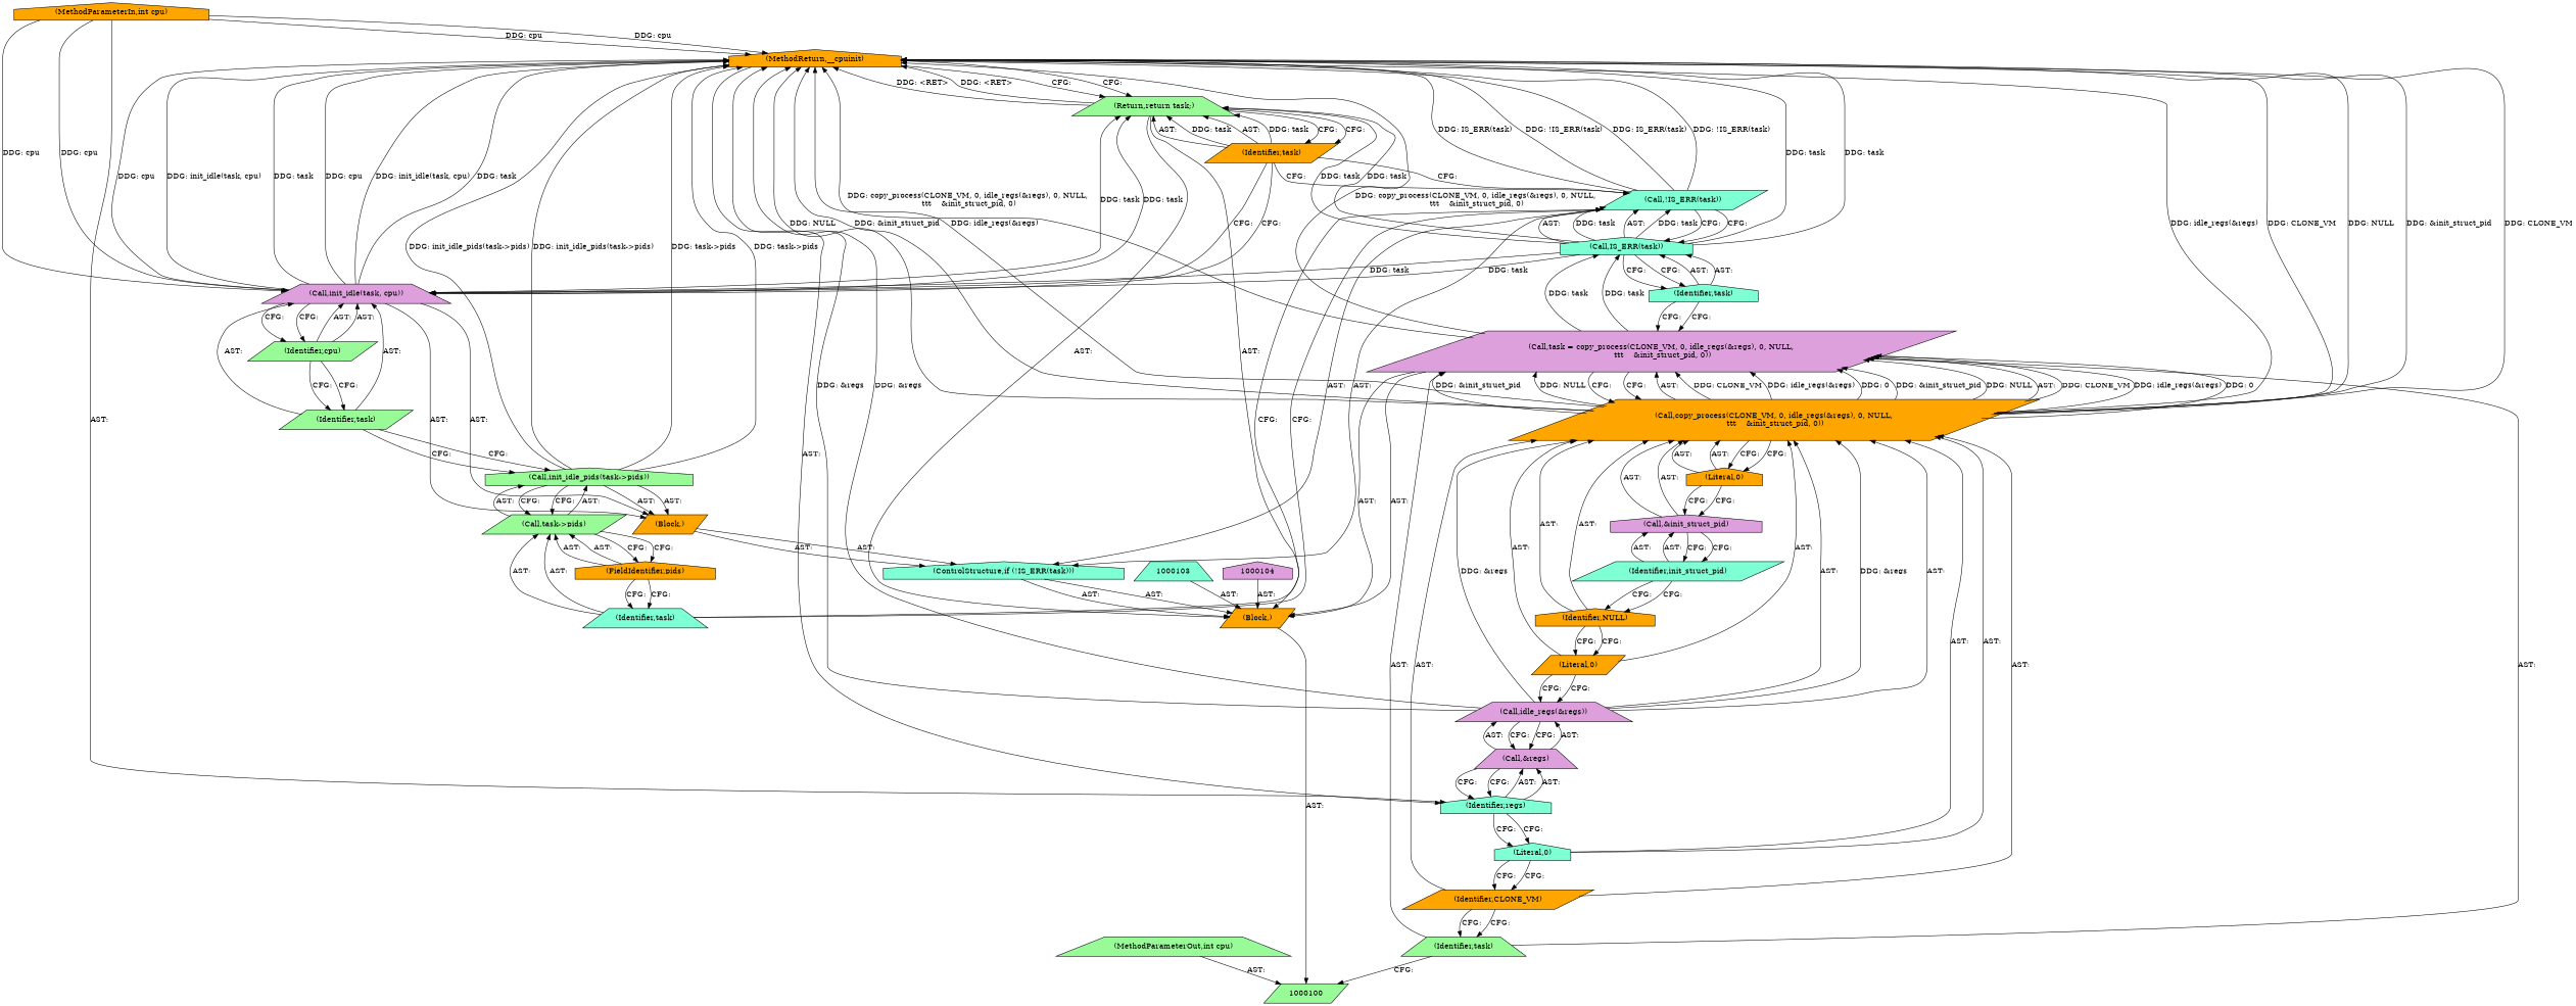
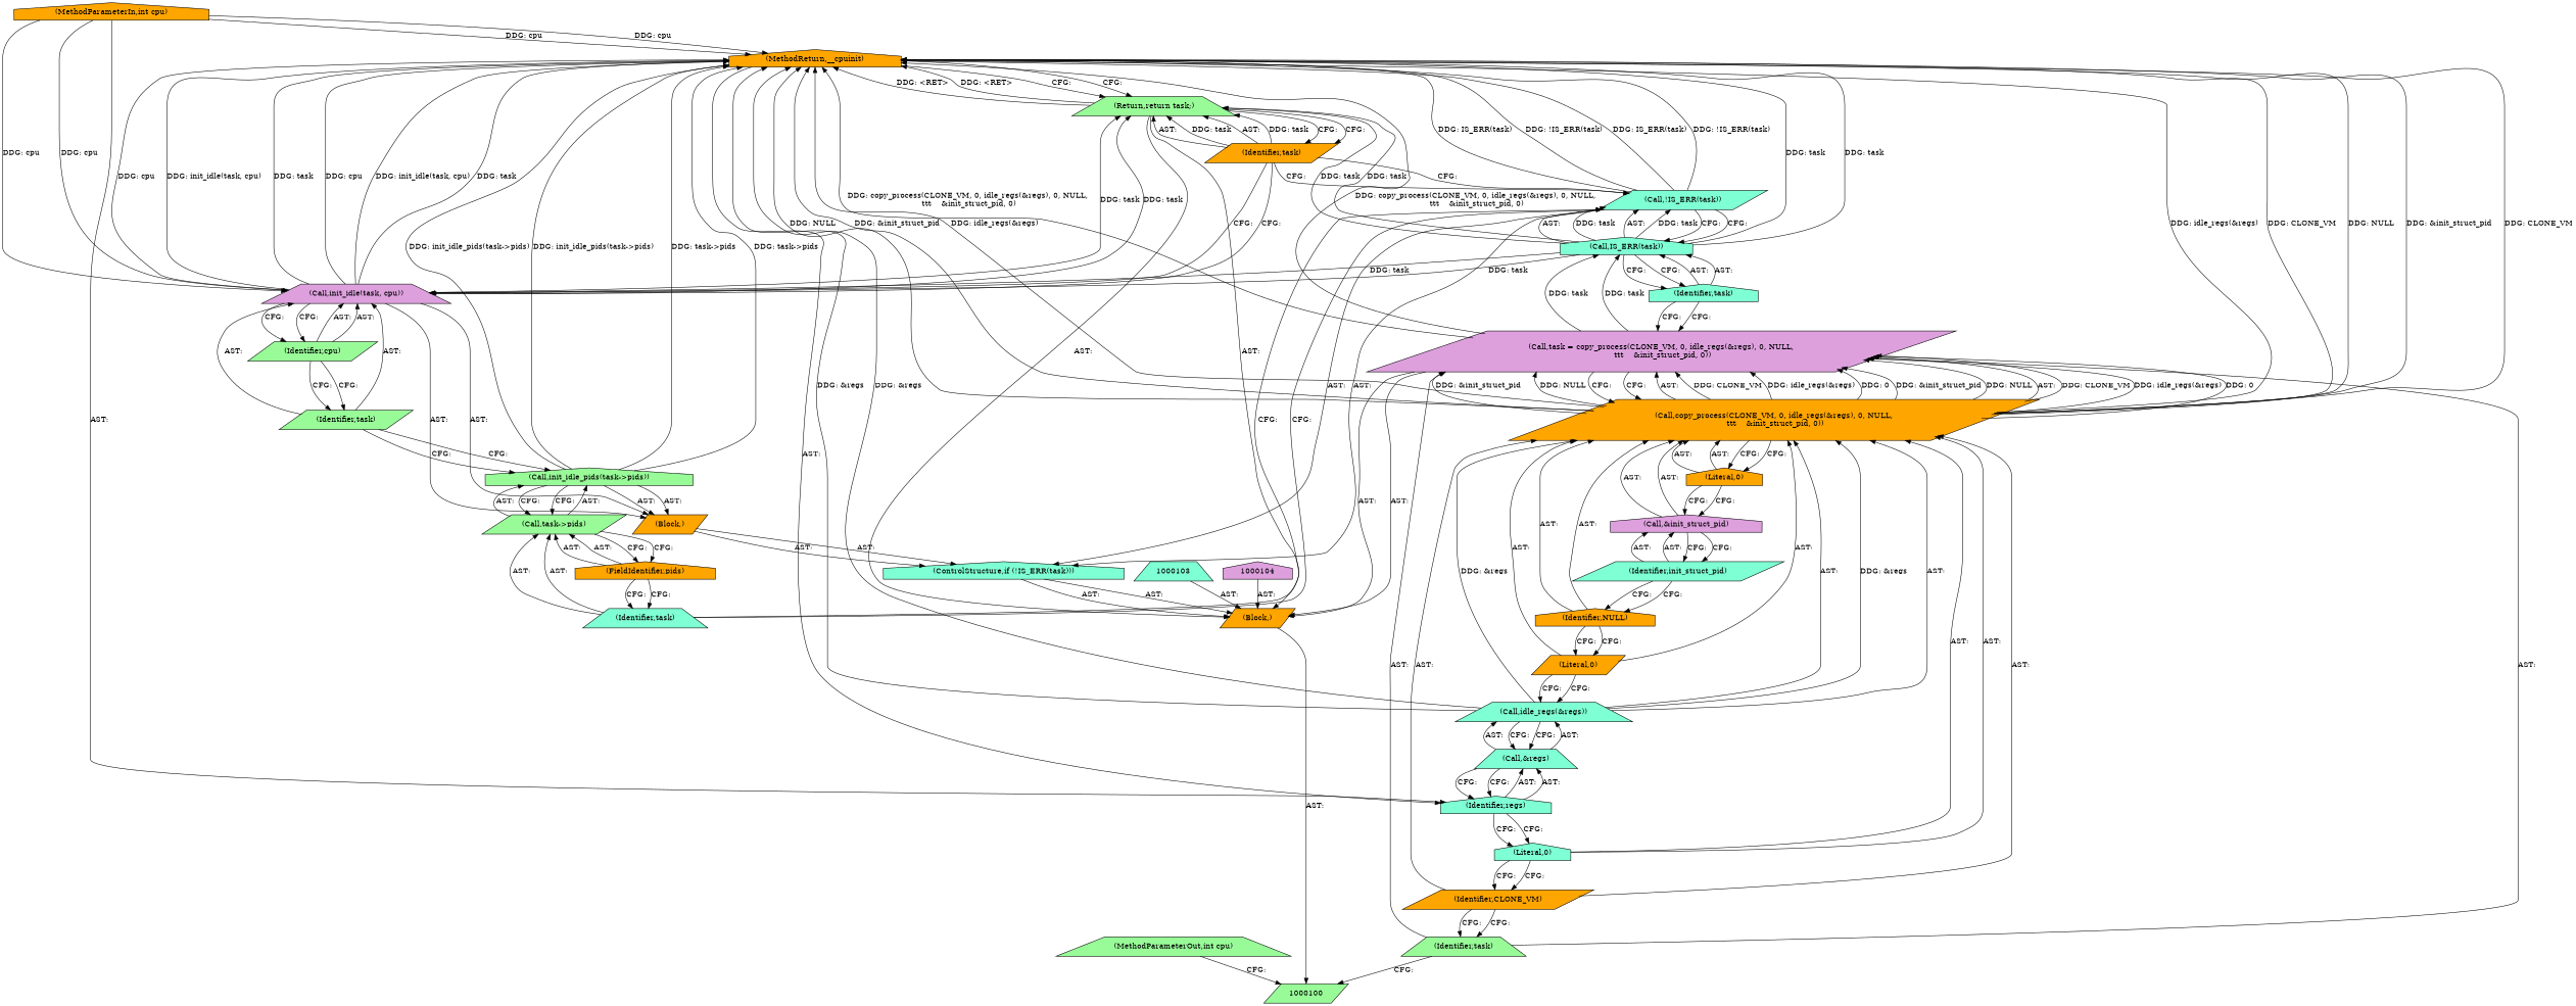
  digraph {
    node [fillcolor=orange shape=house style=filled]
    n1 [label="(MethodReturn,__cpuinit)"]
    n2 [fillcolor=palegreen label="(Return,return task;)" shape=trapezium]
    n3 [fillcolor=aquamarine label="(Identifier,regs)"]
    n4 [label="(Identifier,task)" shape=parallelogram]
    n5 [label="(Block,)" shape=parallelogram]
    1000100 [fillcolor=palegreen shape=parallelogram]
    n7 [label="(MethodParameterIn,int cpu)"]
    n8 [fillcolor=plum label="(Call,init_idle(task, cpu))" shape=trapezium]
    n9 [fillcolor=palegreen label="(Identifier,cpu)" shape=parallelogram]
    n10 [label="(Block,)" shape=parallelogram]
    n11 [fillcolor=palegreen label="(MethodParameterOut,int cpu)" shape=trapezium]
    n12 [fillcolor=palegreen label="(Identifier,task)" shape=parallelogram]
    n13 [fillcolor=palegreen label="(Call,init_idle_pids(task->pids))"]
    n14 [fillcolor=palegreen label="(Call,task->pids)" shape=parallelogram]
    n15 [fillcolor=aquamarine label="(ControlStructure,if (!IS_ERR(task)))"]
    n16 [fillcolor=aquamarine label="(Call,!IS_ERR(task))" shape=parallelogram]
    n17 [fillcolor=aquamarine label="(Call,IS_ERR(task))"]
    n18 [fillcolor=plum label="(Call,task = copy_process(CLONE_VM, 0, idle_regs(&regs), 0, NULL,\n \t\t\t    &init_struct_pid, 0))" shape=parallelogram]
    n19 [label="(Call,copy_process(CLONE_VM, 0, idle_regs(&regs), 0, NULL,\n \t\t\t    &init_struct_pid, 0))" shape=parallelogram]
    n20 [label="(Literal,0)"]
    n21 [fillcolor=aquamarine label="(Identifier,task)"]
    n22 [fillcolor=palegreen label="(Identifier,task)" shape=trapezium]
    n23 [label="(Identifier,CLONE_VM)" shape=parallelogram]
    n24 [fillcolor=aquamarine label="(Literal,0)"]
-   n25 [fillcolor=plum label="(Call,idle_regs(&regs))" shape=trapezium]
-   n26 [fillcolor=plum label="(Call,&regs)" shape=trapezium]
+   n25 [fillcolor=aquamarine label="(Call,idle_regs(&regs))" shape=trapezium]
+   n26 [fillcolor=aquamarine label="(Call,&regs)" shape=trapezium]
    n27 [label="(Literal,0)" shape=parallelogram]
    n28 [label="(Identifier,NULL)"]
    n29 [fillcolor=plum label="(Call,&init_struct_pid)"]
    n30 [fillcolor=aquamarine label="(Identifier,init_struct_pid)" shape=parallelogram]
    n31 [label="(FieldIdentifier,pids)"]
    n32 [fillcolor=aquamarine label="(Identifier,task)" shape=trapezium]
    1000103 [fillcolor=aquamarine shape=trapezium]
    1000104 [fillcolor=plum]
    n1 -> n2 [label="CFG: "]
    n1 -> n2 [label="CFG: "]
    n1 -> n3 [label="AST: "]
    n2 -> n1 [label="DDG: <RET>"]
    n2 -> n1 [label="DDG: <RET>"]
    n2 -> n4 [label="CFG: "]
    n2 -> n4 [label="CFG: "]
    n2 -> n5 [label="AST: "]
    n2 -> n5 [label="AST: "]
    n3 -> n24 [label="CFG: "]
    n3 -> n24 [label="CFG: "]
    n3 -> n26 [label="AST: "]
    n3 -> n26 [label="AST: "]
    n4 -> n2 [label="AST: "]
    n4 -> n2 [label="DDG: task"]
    n4 -> n2 [label="AST: "]
    n4 -> n2 [label="DDG: task"]
    n4 -> n8 [label="CFG: "]
    n4 -> n8 [label="CFG: "]
    n4 -> n16 [label="CFG: "]
    n4 -> n16 [label="CFG: "]
    n5 -> 1000100 [label="AST: "]
    n7 -> n1 [label="DDG: cpu"]
    n7 -> n1 [label="DDG: cpu"]
    n7 -> n3 [label="AST: "]
    n7 -> n8 [label="DDG: cpu"]
    n7 -> n8 [label="DDG: cpu"]
    n8 -> n1 [label="DDG: cpu"]
    n8 -> n1 [label="DDG: init_idle(task, cpu)"]
    n8 -> n1 [label="DDG: task"]
    n8 -> n1 [label="DDG: cpu"]
    n8 -> n1 [label="DDG: init_idle(task, cpu)"]
    n8 -> n1 [label="DDG: task"]
    n8 -> n2 [label="DDG: task"]
    n8 -> n2 [label="DDG: task"]
    n8 -> n9 [label="CFG: "]
    n8 -> n9 [label="CFG: "]
    n8 -> n10 [label="AST: "]
    n8 -> n10 [label="AST: "]
    n9 -> n8 [label="AST: "]
    n9 -> n8 [label="AST: "]
    n9 -> n12 [label="CFG: "]
    n9 -> n12 [label="CFG: "]
    n10 -> n15 [label="AST: "]
    n10 -> n15 [label="AST: "]
-   n11 -> 1000100 [label="AST: "]
+   n11 -> 1000100 [label="CFG: "]
    n12 -> n8 [label="AST: "]
    n12 -> n8 [label="AST: "]
    n12 -> n13 [label="CFG: "]
    n12 -> n13 [label="CFG: "]
    n13 -> n1 [label="DDG: init_idle_pids(task->pids)"]
    n13 -> n1 [label="DDG: task->pids"]
    n13 -> n1 [label="DDG: init_idle_pids(task->pids)"]
    n13 -> n1 [label="DDG: task->pids"]
    n13 -> n10 [label="AST: "]
    n13 -> n10 [label="AST: "]
    n13 -> n14 [label="CFG: "]
    n13 -> n14 [label="CFG: "]
    n14 -> n13 [label="AST: "]
    n14 -> n13 [label="AST: "]
    n14 -> n31 [label="CFG: "]
    n14 -> n31 [label="CFG: "]
    n15 -> n5 [label="AST: "]
    n15 -> n5 [label="AST: "]
    n16 -> n1 [label="DDG: !IS_ERR(task)"]
    n16 -> n1 [label="DDG: IS_ERR(task)"]
    n16 -> n1 [label="DDG: !IS_ERR(task)"]
    n16 -> n1 [label="DDG: IS_ERR(task)"]
    n16 -> n15 [label="AST: "]
    n16 -> n15 [label="AST: "]
    n16 -> n17 [label="CFG: "]
    n16 -> n17 [label="CFG: "]
    n17 -> n1 [label="DDG: task"]
    n17 -> n1 [label="DDG: task"]
    n17 -> n2 [label="DDG: task"]
    n17 -> n2 [label="DDG: task"]
    n17 -> n8 [label="DDG: task"]
    n17 -> n8 [label="DDG: task"]
    n17 -> n16 [label="AST: "]
    n17 -> n16 [label="DDG: task"]
    n17 -> n16 [label="AST: "]
    n17 -> n16 [label="DDG: task"]
    n17 -> n21 [label="CFG: "]
    n17 -> n21 [label="CFG: "]
    n18 -> n1 [label="DDG: copy_process(CLONE_VM, 0, idle_regs(&regs), 0, NULL,\n \t\t\t    &init_struct_pid, 0)"]
    n18 -> n1 [label="DDG: copy_process(CLONE_VM, 0, idle_regs(&regs), 0, NULL,\n \t\t\t    &init_struct_pid, 0)"]
    n18 -> n5 [label="AST: "]
    n18 -> n5 [label="AST: "]
    n18 -> n17 [label="DDG: task"]
    n18 -> n17 [label="DDG: task"]
    n18 -> n19 [label="CFG: "]
    n18 -> n19 [label="CFG: "]
    n19 -> n1 [label="DDG: CLONE_VM"]
    n19 -> n1 [label="DDG: NULL"]
    n19 -> n1 [label="DDG: &init_struct_pid"]
    n19 -> n1 [label="DDG: idle_regs(&regs)"]
    n19 -> n1 [label="DDG: CLONE_VM"]
    n19 -> n1 [label="DDG: NULL"]
    n19 -> n1 [label="DDG: &init_struct_pid"]
    n19 -> n1 [label="DDG: idle_regs(&regs)"]
    n19 -> n18 [label="AST: "]
    n19 -> n18 [label="DDG: CLONE_VM"]
    n19 -> n18 [label="DDG: idle_regs(&regs)"]
    n19 -> n18 [label="DDG: 0"]
    n19 -> n18 [label="DDG: &init_struct_pid"]
    n19 -> n18 [label="DDG: NULL"]
    n19 -> n18 [label="AST: "]
    n19 -> n18 [label="DDG: CLONE_VM"]
    n19 -> n18 [label="DDG: idle_regs(&regs)"]
    n19 -> n18 [label="DDG: 0"]
    n19 -> n18 [label="DDG: &init_struct_pid"]
    n19 -> n18 [label="DDG: NULL"]
    n19 -> n20 [label="CFG: "]
    n19 -> n20 [label="CFG: "]
    n20 -> n19 [label="AST: "]
    n20 -> n19 [label="AST: "]
    n20 -> n29 [label="CFG: "]
    n20 -> n29 [label="CFG: "]
    n21 -> n17 [label="AST: "]
    n21 -> n17 [label="AST: "]
    n21 -> n18 [label="CFG: "]
    n21 -> n18 [label="CFG: "]
    n22 -> 1000100 [label="CFG: "]
    n22 -> n18 [label="AST: "]
    n22 -> n18 [label="AST: "]
    n23 -> n19 [label="AST: "]
    n23 -> n19 [label="AST: "]
    n23 -> n22 [label="CFG: "]
    n23 -> n22 [label="CFG: "]
    n24 -> n19 [label="AST: "]
    n24 -> n19 [label="AST: "]
    n24 -> n23 [label="CFG: "]
    n24 -> n23 [label="CFG: "]
    n25 -> n1 [label="DDG: &regs"]
    n25 -> n1 [label="DDG: &regs"]
    n25 -> n19 [label="AST: "]
    n25 -> n19 [label="DDG: &regs"]
    n25 -> n19 [label="AST: "]
    n25 -> n19 [label="DDG: &regs"]
    n25 -> n26 [label="CFG: "]
    n25 -> n26 [label="CFG: "]
    n26 -> n3 [label="CFG: "]
    n26 -> n3 [label="CFG: "]
    n26 -> n25 [label="AST: "]
    n26 -> n25 [label="AST: "]
    n27 -> n19 [label="AST: "]
    n27 -> n19 [label="AST: "]
    n27 -> n25 [label="CFG: "]
    n27 -> n25 [label="CFG: "]
    n28 -> n19 [label="AST: "]
    n28 -> n19 [label="AST: "]
    n28 -> n27 [label="CFG: "]
    n28 -> n27 [label="CFG: "]
    n29 -> n19 [label="AST: "]
    n29 -> n19 [label="AST: "]
    n29 -> n30 [label="CFG: "]
    n29 -> n30 [label="CFG: "]
    n30 -> n28 [label="CFG: "]
    n30 -> n28 [label="CFG: "]
    n30 -> n29 [label="AST: "]
    n30 -> n29 [label="AST: "]
    n31 -> n14 [label="AST: "]
    n31 -> n14 [label="AST: "]
    n31 -> n32 [label="CFG: "]
    n31 -> n32 [label="CFG: "]
    n32 -> n14 [label="AST: "]
    n32 -> n14 [label="AST: "]
    n32 -> n16 [label="CFG: "]
    n32 -> n16 [label="CFG: "]
    1000103 -> n5 [label="AST: "]
    1000104 -> n5 [label="AST: "]
  }
